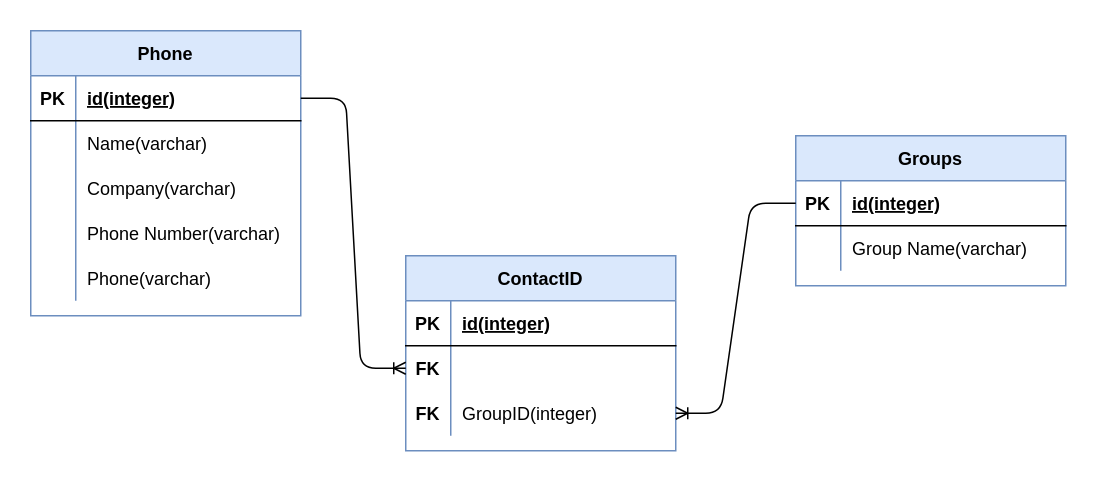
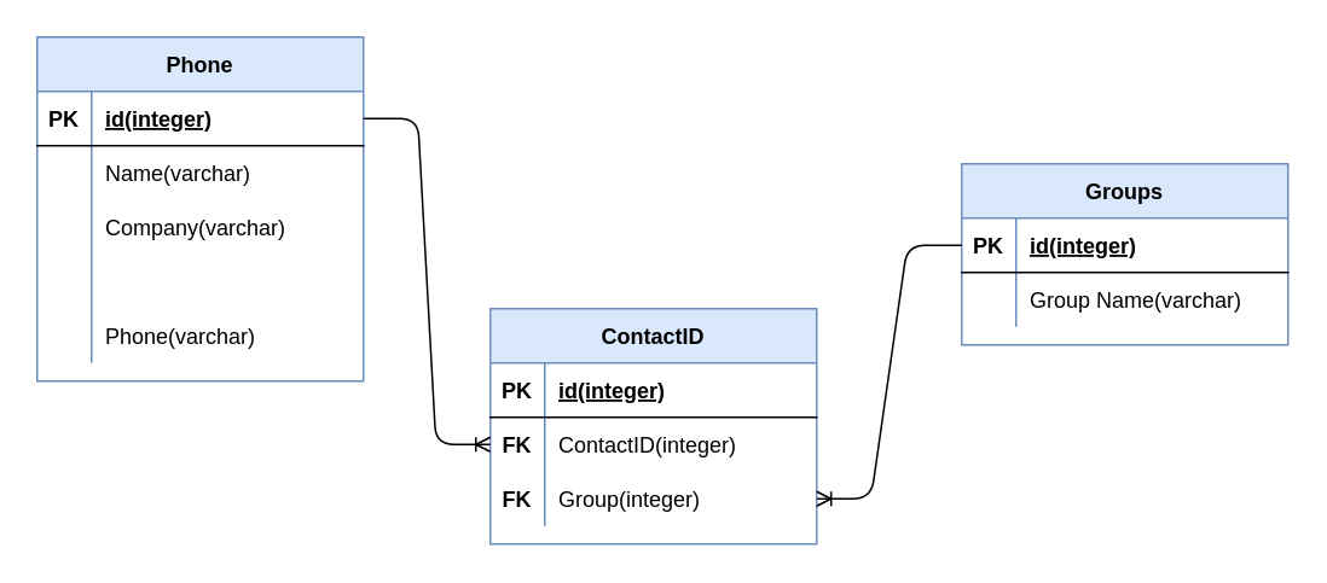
  <mxCell id="0" />
  <mxCell id="1" parent="0" />
  <mxCell id="2" value="Phone" style="shape=table;startSize=30;container=1;collapsible=1;childLayout=tableLayout;fixedRows=1;rowLines=0;fontStyle=1;align=center;resizeLast=1;fillColor=#dae8fc;strokeColor=#6c8ebf;" parent="1" vertex="1"><mxGeometry x="20" y="20" width="180" height="190" as="geometry" /></mxCell>
  <mxCell id="3" value="" style="shape=partialRectangle;collapsible=0;dropTarget=0;pointerEvents=0;fillColor=none;top=0;left=0;bottom=1;right=0;points=[[0,0.5],[1,0.5]];portConstraint=eastwest;" parent="2" vertex="1"><mxGeometry y="30" width="180" height="30" as="geometry" /></mxCell>
  <mxCell id="4" value="PK" style="shape=partialRectangle;connectable=0;fillColor=none;top=0;left=0;bottom=0;right=0;fontStyle=1;overflow=hidden;" parent="3" vertex="1"><mxGeometry width="30" height="30" as="geometry" /></mxCell>
  <mxCell id="5" value="id(integer)" style="shape=partialRectangle;connectable=0;fillColor=none;top=0;left=0;bottom=0;right=0;align=left;spacingLeft=6;fontStyle=5;overflow=hidden;" parent="3" vertex="1"><mxGeometry x="30" width="150" height="30" as="geometry" /></mxCell>
  <mxCell id="6" value="" style="shape=partialRectangle;collapsible=0;dropTarget=0;pointerEvents=0;fillColor=none;top=0;left=0;bottom=0;right=0;points=[[0,0.5],[1,0.5]];portConstraint=eastwest;" parent="2" vertex="1"><mxGeometry y="60" width="180" height="30" as="geometry" /></mxCell>
  <mxCell id="7" value="" style="shape=partialRectangle;connectable=0;fillColor=none;top=0;left=0;bottom=0;right=0;editable=1;overflow=hidden;" parent="6" vertex="1"><mxGeometry width="30" height="30" as="geometry" /></mxCell>
  <mxCell id="8" value="Name(varchar)" style="shape=partialRectangle;connectable=0;fillColor=none;top=0;left=0;bottom=0;right=0;align=left;spacingLeft=6;overflow=hidden;" parent="6" vertex="1"><mxGeometry x="30" width="150" height="30" as="geometry" /></mxCell>
  <mxCell id="9" value="" style="shape=partialRectangle;collapsible=0;dropTarget=0;pointerEvents=0;fillColor=none;top=0;left=0;bottom=0;right=0;points=[[0,0.5],[1,0.5]];portConstraint=eastwest;" parent="2" vertex="1"><mxGeometry y="90" width="180" height="30" as="geometry" /></mxCell>
  <mxCell id="10" value="" style="shape=partialRectangle;connectable=0;fillColor=none;top=0;left=0;bottom=0;right=0;editable=1;overflow=hidden;" parent="9" vertex="1"><mxGeometry width="30" height="30" as="geometry" /></mxCell>
  <mxCell id="11" value="Company(varchar)" style="shape=partialRectangle;connectable=0;fillColor=none;top=0;left=0;bottom=0;right=0;align=left;spacingLeft=6;overflow=hidden;" parent="9" vertex="1"><mxGeometry x="30" width="150" height="30" as="geometry" /></mxCell>
  <mxCell id="12" value="" style="shape=partialRectangle;collapsible=0;dropTarget=0;pointerEvents=0;fillColor=none;top=0;left=0;bottom=0;right=0;points=[[0,0.5],[1,0.5]];portConstraint=eastwest;" parent="2" vertex="1"><mxGeometry y="120" width="180" height="30" as="geometry" /></mxCell>
  <mxCell id="13" value="" style="shape=partialRectangle;connectable=0;fillColor=none;top=0;left=0;bottom=0;right=0;editable=1;overflow=hidden;" parent="12" vertex="1"><mxGeometry width="30" height="30" as="geometry" /></mxCell>
- <mxCell id="14" value="Phone Number(varchar)" style="shape=partialRectangle;connectable=0;fillColor=none;top=0;left=0;bottom=0;right=0;align=left;spacingLeft=6;overflow=hidden;" parent="12" vertex="1"><mxGeometry x="30" width="150" height="30" as="geometry" /></mxCell>
  <mxCell id="15" value="" style="shape=partialRectangle;collapsible=0;dropTarget=0;pointerEvents=0;fillColor=none;top=0;left=0;bottom=0;right=0;points=[[0,0.5],[1,0.5]];portConstraint=eastwest;" parent="2" vertex="1"><mxGeometry y="150" width="180" height="30" as="geometry" /></mxCell>
  <mxCell id="16" value="" style="shape=partialRectangle;connectable=0;fillColor=none;top=0;left=0;bottom=0;right=0;editable=1;overflow=hidden;" parent="15" vertex="1"><mxGeometry width="30" height="30" as="geometry" /></mxCell>
  <mxCell id="17" value="Phone(varchar)" style="shape=partialRectangle;connectable=0;fillColor=none;top=0;left=0;bottom=0;right=0;align=left;spacingLeft=6;overflow=hidden;" parent="15" vertex="1"><mxGeometry x="30" width="150" height="30" as="geometry" /></mxCell>
  <mxCell id="18" value="Groups" style="shape=table;startSize=30;container=1;collapsible=1;childLayout=tableLayout;fixedRows=1;rowLines=0;fontStyle=1;align=center;resizeLast=1;fillColor=#dae8fc;strokeColor=#6c8ebf;" parent="1" vertex="1"><mxGeometry x="530" y="90" width="180" height="100" as="geometry" /></mxCell>
  <mxCell id="19" value="" style="shape=partialRectangle;collapsible=0;dropTarget=0;pointerEvents=0;fillColor=none;top=0;left=0;bottom=1;right=0;points=[[0,0.5],[1,0.5]];portConstraint=eastwest;" parent="18" vertex="1"><mxGeometry y="30" width="180" height="30" as="geometry" /></mxCell>
  <mxCell id="20" value="PK" style="shape=partialRectangle;connectable=0;fillColor=none;top=0;left=0;bottom=0;right=0;fontStyle=1;overflow=hidden;" parent="19" vertex="1"><mxGeometry width="30" height="30" as="geometry" /></mxCell>
  <mxCell id="21" value="id(integer)" style="shape=partialRectangle;connectable=0;fillColor=none;top=0;left=0;bottom=0;right=0;align=left;spacingLeft=6;fontStyle=5;overflow=hidden;" parent="19" vertex="1"><mxGeometry x="30" width="150" height="30" as="geometry" /></mxCell>
  <mxCell id="22" value="" style="shape=partialRectangle;collapsible=0;dropTarget=0;pointerEvents=0;fillColor=none;top=0;left=0;bottom=0;right=0;points=[[0,0.5],[1,0.5]];portConstraint=eastwest;" parent="18" vertex="1"><mxGeometry y="60" width="180" height="30" as="geometry" /></mxCell>
  <mxCell id="23" value="" style="shape=partialRectangle;connectable=0;fillColor=none;top=0;left=0;bottom=0;right=0;editable=1;overflow=hidden;" parent="22" vertex="1"><mxGeometry width="30" height="30" as="geometry" /></mxCell>
  <mxCell id="24" value="Group Name(varchar)" style="shape=partialRectangle;connectable=0;fillColor=none;top=0;left=0;bottom=0;right=0;align=left;spacingLeft=6;overflow=hidden;" parent="22" vertex="1"><mxGeometry x="30" width="150" height="30" as="geometry" /></mxCell>
  <mxCell id="25" value="ContactID" style="shape=table;startSize=30;container=1;collapsible=1;childLayout=tableLayout;fixedRows=1;rowLines=0;fontStyle=1;align=center;resizeLast=1;fillColor=#dae8fc;strokeColor=#6c8ebf;" parent="1" vertex="1"><mxGeometry x="270" y="170" width="180" height="130" as="geometry" /></mxCell>
  <mxCell id="26" value="" style="shape=partialRectangle;collapsible=0;dropTarget=0;pointerEvents=0;fillColor=none;top=0;left=0;bottom=1;right=0;points=[[0,0.5],[1,0.5]];portConstraint=eastwest;" parent="25" vertex="1"><mxGeometry y="30" width="180" height="30" as="geometry" /></mxCell>
  <mxCell id="27" value="PK" style="shape=partialRectangle;connectable=0;fillColor=none;top=0;left=0;bottom=0;right=0;fontStyle=1;overflow=hidden;" parent="26" vertex="1"><mxGeometry width="30" height="30" as="geometry" /></mxCell>
  <mxCell id="28" value="id(integer)" style="shape=partialRectangle;connectable=0;fillColor=none;top=0;left=0;bottom=0;right=0;align=left;spacingLeft=6;fontStyle=5;overflow=hidden;" parent="26" vertex="1"><mxGeometry x="30" width="150" height="30" as="geometry" /></mxCell>
  <mxCell id="29" value="" style="shape=partialRectangle;collapsible=0;dropTarget=0;pointerEvents=0;fillColor=none;top=0;left=0;bottom=0;right=0;points=[[0,0.5],[1,0.5]];portConstraint=eastwest;" parent="25" vertex="1"><mxGeometry y="60" width="180" height="30" as="geometry" /></mxCell>
  <mxCell id="30" value="FK" style="shape=partialRectangle;connectable=0;fillColor=none;top=0;left=0;bottom=0;right=0;editable=1;overflow=hidden;fontStyle=1" parent="29" vertex="1"><mxGeometry width="30" height="30" as="geometry" /></mxCell>
+ <mxCell id="31" value="ContactID(integer)" style="shape=partialRectangle;connectable=0;fillColor=none;top=0;left=0;bottom=0;right=0;align=left;spacingLeft=6;overflow=hidden;" parent="29" vertex="1"><mxGeometry x="30" width="150" height="30" as="geometry" /></mxCell>
  <mxCell id="32" value="" style="shape=partialRectangle;collapsible=0;dropTarget=0;pointerEvents=0;fillColor=none;top=0;left=0;bottom=0;right=0;points=[[0,0.5],[1,0.5]];portConstraint=eastwest;" parent="25" vertex="1"><mxGeometry y="90" width="180" height="30" as="geometry" /></mxCell>
  <mxCell id="33" value="FK" style="shape=partialRectangle;connectable=0;fillColor=none;top=0;left=0;bottom=0;right=0;editable=1;overflow=hidden;fontStyle=1" parent="32" vertex="1"><mxGeometry width="30" height="30" as="geometry" /></mxCell>
- <mxCell id="34" value="GroupID(integer)" style="shape=partialRectangle;connectable=0;fillColor=none;top=0;left=0;bottom=0;right=0;align=left;spacingLeft=6;overflow=hidden;" parent="32" vertex="1"><mxGeometry x="30" width="150" height="30" as="geometry" /></mxCell>
+ <mxCell id="34" value="Group(integer)" style="shape=partialRectangle;connectable=0;fillColor=none;top=0;left=0;bottom=0;right=0;align=left;spacingLeft=6;overflow=hidden;" parent="32" vertex="1"><mxGeometry x="30" width="150" height="30" as="geometry" /></mxCell>
  <mxCell id="35" value="" style="edgeStyle=entityRelationEdgeStyle;fontSize=12;html=1;endArrow=ERoneToMany;exitX=1;exitY=0.5;exitDx=0;exitDy=0;" parent="1" source="3" target="29" edge="1"><mxGeometry width="100" height="100" relative="1" as="geometry"><mxPoint x="260" y="190" as="sourcePoint" /><mxPoint x="360" y="90" as="targetPoint" /></mxGeometry></mxCell>
  <mxCell id="36" value="" style="edgeStyle=entityRelationEdgeStyle;fontSize=12;html=1;endArrow=ERoneToMany;exitX=0;exitY=0.5;exitDx=0;exitDy=0;entryX=1;entryY=0.5;entryDx=0;entryDy=0;" parent="1" source="19" target="32" edge="1"><mxGeometry width="100" height="100" relative="1" as="geometry"><mxPoint x="480" y="110" as="sourcePoint" /><mxPoint x="450" y="70" as="targetPoint" /></mxGeometry></mxCell>
